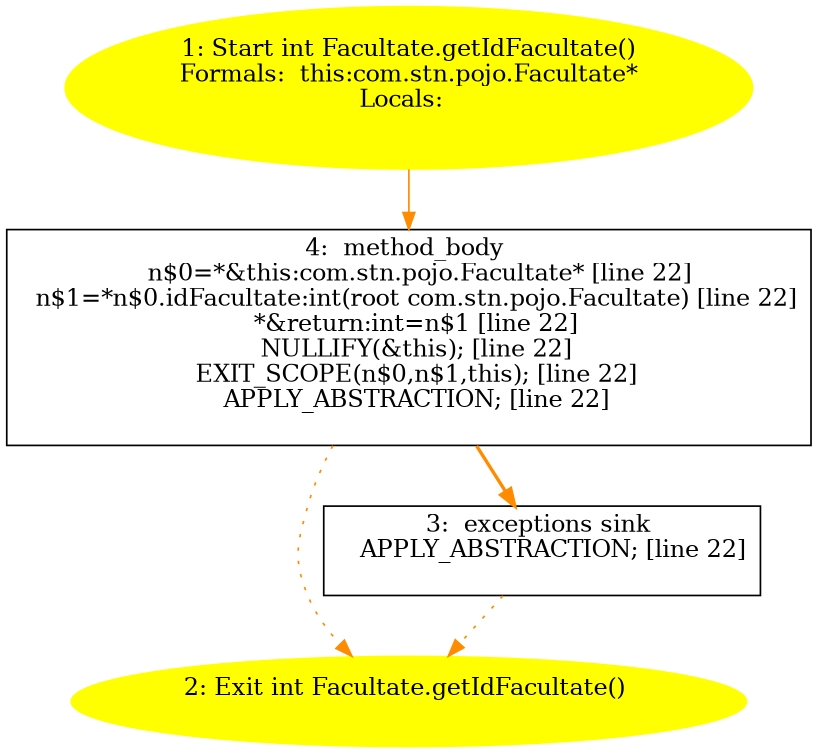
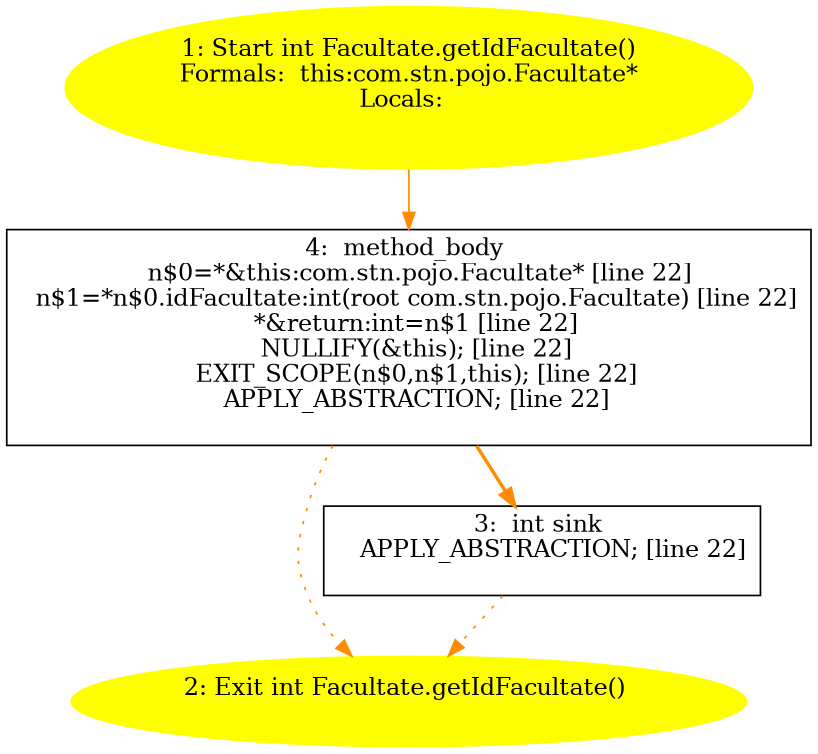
  digraph {
    edge [color=darkorange style=dotted]
    n1 [color=yellow label="1: Start int Facultate.getIdFacultate()\nFormals:  this:com.stn.pojo.Facultate*\nLocals:  \n  " style=filled]
    n2 [label="4:  method_body \n   n$0=*&this:com.stn.pojo.Facultate* [line 22]\n  n$1=*n$0.idFacultate:int(root com.stn.pojo.Facultate) [line 22]\n  *&return:int=n$1 [line 22]\n  NULLIFY(&this); [line 22]\n  EXIT_SCOPE(n$0,n$1,this); [line 22]\n  APPLY_ABSTRACTION; [line 22]\n " shape=box]
    n3 [color=yellow label="2: Exit int Facultate.getIdFacultate() \n  " style=filled]
-   n4 [label="3:  exceptions sink \n   APPLY_ABSTRACTION; [line 22]\n " shape=box]
+   n4 [label="3:  int sink \n   APPLY_ABSTRACTION; [line 22]\n " shape=box]
    n1 -> n2 [style=solid]
    n2 -> n3
    n2 -> n4 [style=bold]
    n4 -> n3
  }
